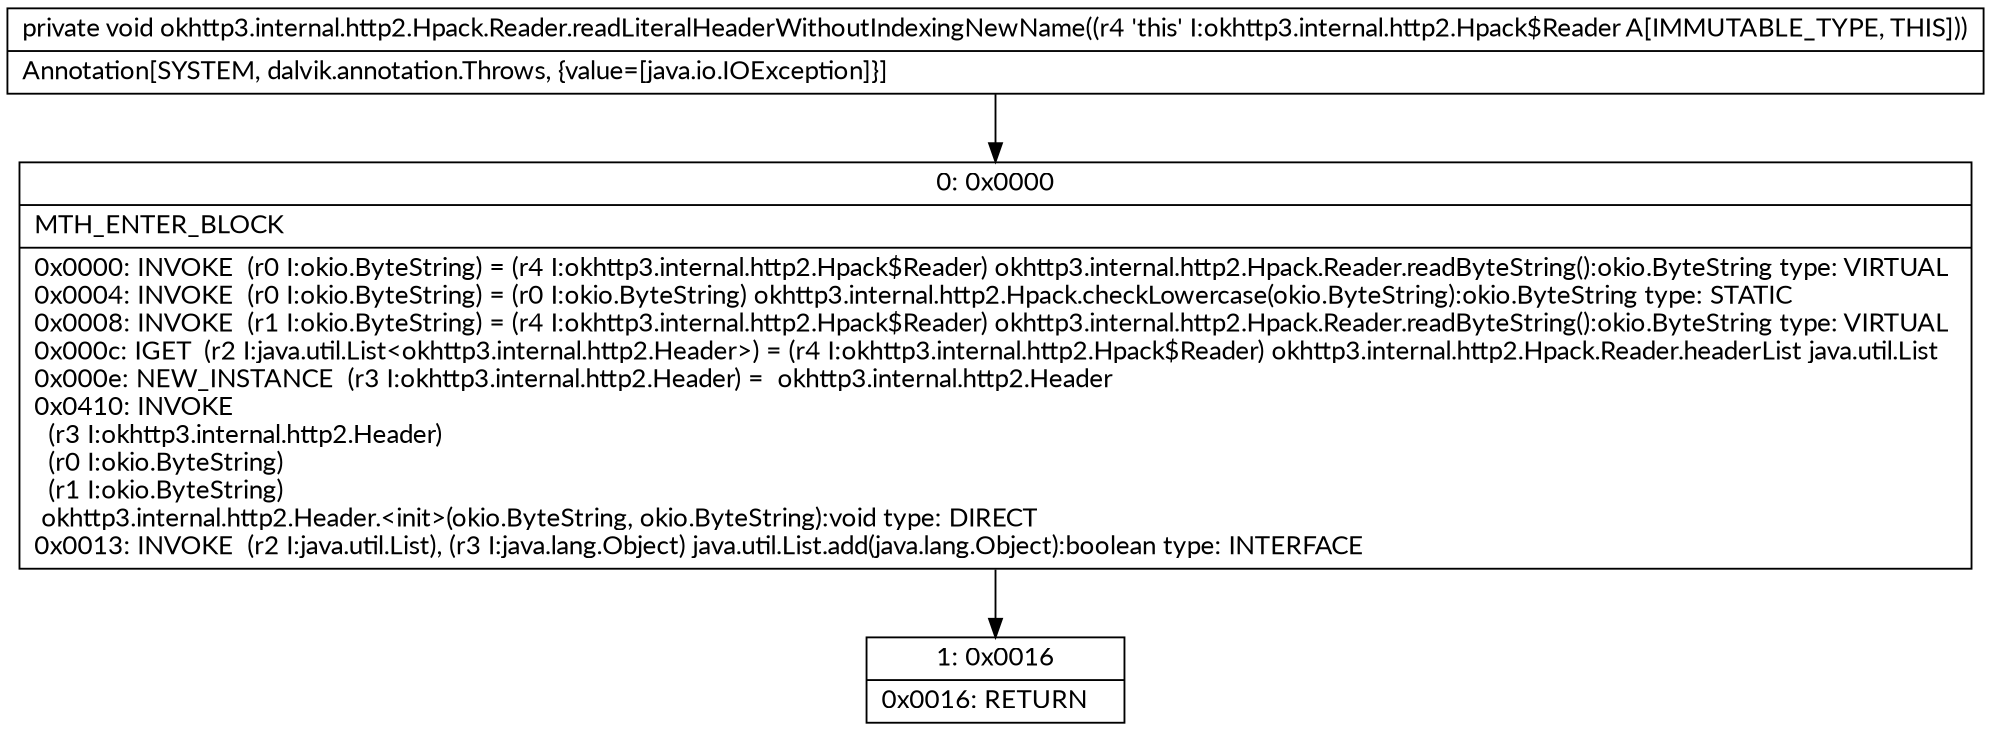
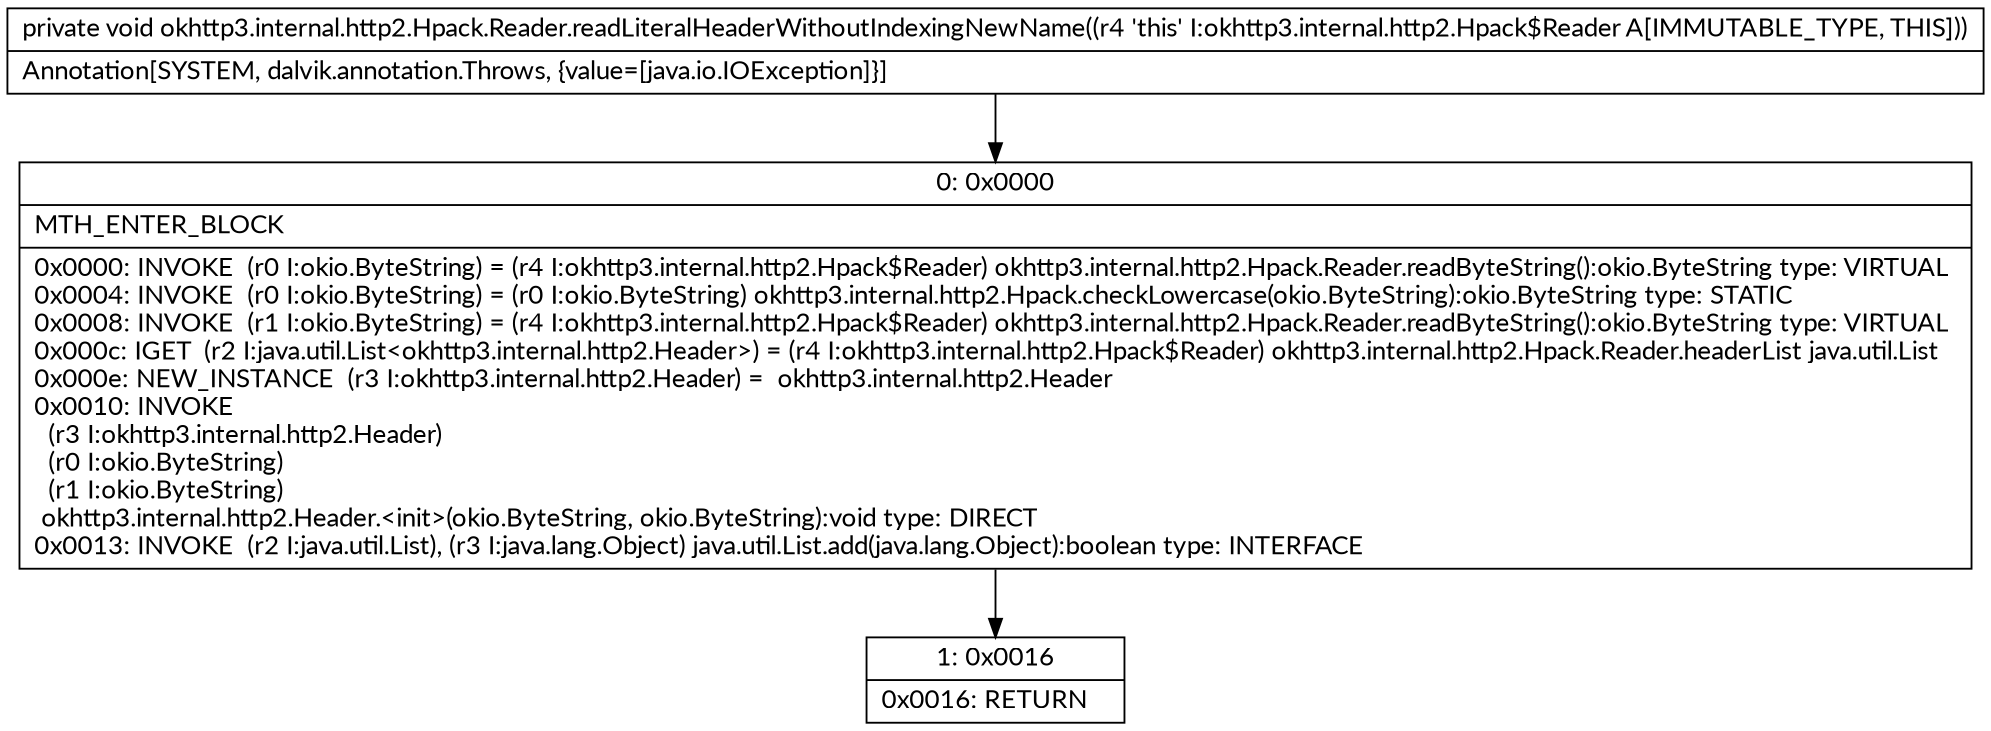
  digraph {
    fontname=Lato
    node [shape=record fontname=Lato]
    edge [fontname=Lato]
-   n1 [label="{0\:\ 0x0000|MTH_ENTER_BLOCK\l|0x0000: INVOKE  (r0 I:okio.ByteString) = (r4 I:okhttp3.internal.http2.Hpack$Reader) okhttp3.internal.http2.Hpack.Reader.readByteString():okio.ByteString type: VIRTUAL \l0x0004: INVOKE  (r0 I:okio.ByteString) = (r0 I:okio.ByteString) okhttp3.internal.http2.Hpack.checkLowercase(okio.ByteString):okio.ByteString type: STATIC \l0x0008: INVOKE  (r1 I:okio.ByteString) = (r4 I:okhttp3.internal.http2.Hpack$Reader) okhttp3.internal.http2.Hpack.Reader.readByteString():okio.ByteString type: VIRTUAL \l0x000c: IGET  (r2 I:java.util.List\<okhttp3.internal.http2.Header\>) = (r4 I:okhttp3.internal.http2.Hpack$Reader) okhttp3.internal.http2.Hpack.Reader.headerList java.util.List \l0x000e: NEW_INSTANCE  (r3 I:okhttp3.internal.http2.Header) =  okhttp3.internal.http2.Header \l0x0410: INVOKE  \l  (r3 I:okhttp3.internal.http2.Header)\l  (r0 I:okio.ByteString)\l  (r1 I:okio.ByteString)\l okhttp3.internal.http2.Header.\<init\>(okio.ByteString, okio.ByteString):void type: DIRECT \l0x0013: INVOKE  (r2 I:java.util.List), (r3 I:java.lang.Object) java.util.List.add(java.lang.Object):boolean type: INTERFACE \l}"]
+   n1 [label="{0\:\ 0x0000|MTH_ENTER_BLOCK\l|0x0000: INVOKE  (r0 I:okio.ByteString) = (r4 I:okhttp3.internal.http2.Hpack$Reader) okhttp3.internal.http2.Hpack.Reader.readByteString():okio.ByteString type: VIRTUAL \l0x0004: INVOKE  (r0 I:okio.ByteString) = (r0 I:okio.ByteString) okhttp3.internal.http2.Hpack.checkLowercase(okio.ByteString):okio.ByteString type: STATIC \l0x0008: INVOKE  (r1 I:okio.ByteString) = (r4 I:okhttp3.internal.http2.Hpack$Reader) okhttp3.internal.http2.Hpack.Reader.readByteString():okio.ByteString type: VIRTUAL \l0x000c: IGET  (r2 I:java.util.List\<okhttp3.internal.http2.Header\>) = (r4 I:okhttp3.internal.http2.Hpack$Reader) okhttp3.internal.http2.Hpack.Reader.headerList java.util.List \l0x000e: NEW_INSTANCE  (r3 I:okhttp3.internal.http2.Header) =  okhttp3.internal.http2.Header \l0x0010: INVOKE  \l  (r3 I:okhttp3.internal.http2.Header)\l  (r0 I:okio.ByteString)\l  (r1 I:okio.ByteString)\l okhttp3.internal.http2.Header.\<init\>(okio.ByteString, okio.ByteString):void type: DIRECT \l0x0013: INVOKE  (r2 I:java.util.List), (r3 I:java.lang.Object) java.util.List.add(java.lang.Object):boolean type: INTERFACE \l}"]
    n2 [label="{1\:\ 0x0016|0x0016: RETURN   \l}"]
    n3 [label="{private void okhttp3.internal.http2.Hpack.Reader.readLiteralHeaderWithoutIndexingNewName((r4 'this' I:okhttp3.internal.http2.Hpack$Reader A[IMMUTABLE_TYPE, THIS]))  | Annotation[SYSTEM, dalvik.annotation.Throws, \{value=[java.io.IOException]\}]\l}"]
    n1 -> n2
    n3 -> n1
  }
